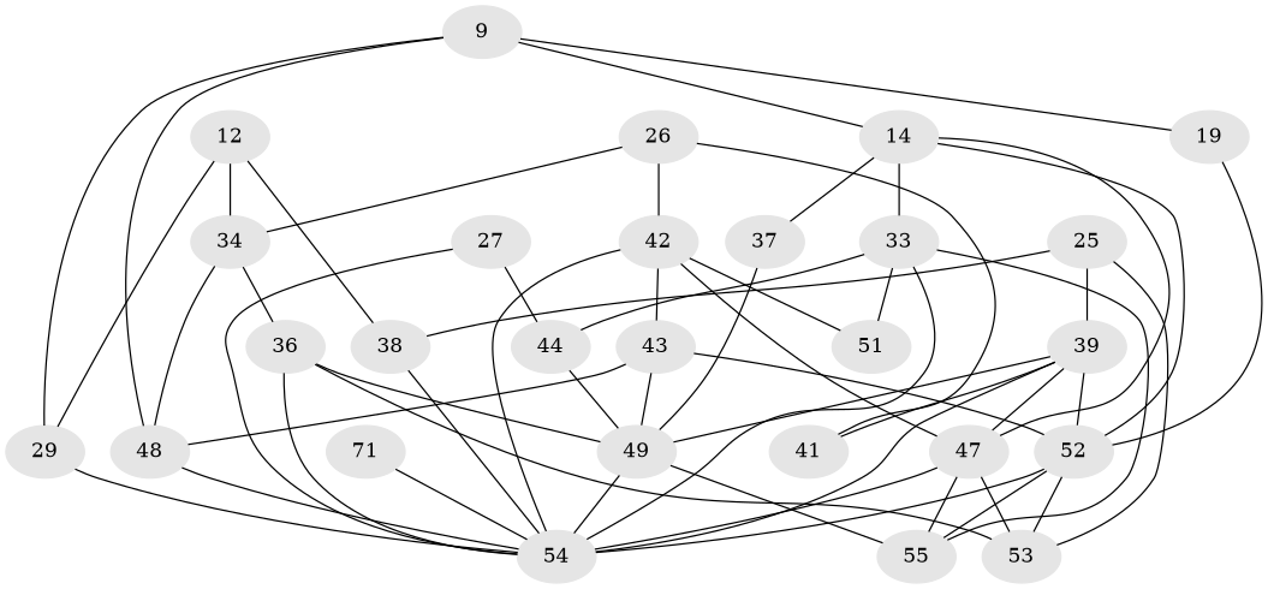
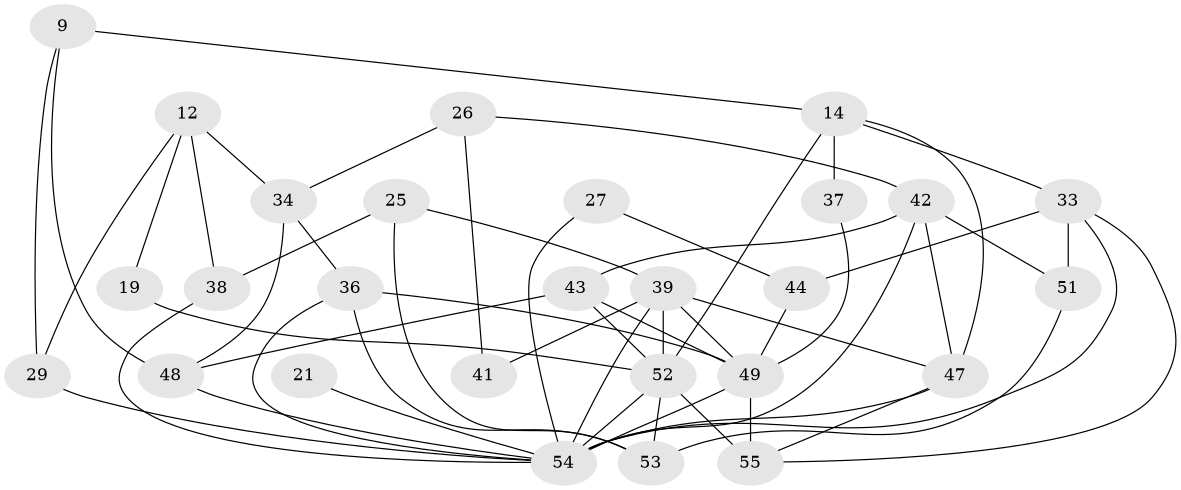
  graph {
    node [color=gray90 style=filled]
    9
    14
    19
    29 [super="+8"]
    48 [super="+24"]
    33
    37
    47 [super="+23+30"]
    52 [super="+46+32+11"]
    54 [super="+6+35+50"]
    12
    34
    38
    36
    44
    51
    55 [super="+13"]
    49 [super="+40+18"]
    53 [super="+7+45"]
-   21 [label=71]
+   21
    26
    41
    42
    25
    39 [super="+22"]
    43 [super="+31"]
    27
    9 -- 14
-   9 -- 19
+   12 -- 19
    9 -- 29
    9 -- 48
    14 -- 33
    14 -- 37
    14 -- 47
    14 -- 52
    19 -- 52
    29 -- 54 [weight=4]
    48 -- 54 [weight=3]
    33 -- 54
    33 -- 44
    33 -- 51
    33 -- 55
    37 -- 49
    47 -- 54 [weight=2]
    47 -- 55
-   47 -- 53
+   51 -- 53
    52 -- 54 [weight=3]
    52 -- 55
    52 -- 53
    12 -- 29
    12 -- 34
    12 -- 38
    34 -- 48 [weight=2]
    34 -- 36
    38 -- 54 [weight=2]
    36 -- 54
    36 -- 49 [weight=2]
    36 -- 53 [weight=2]
    44 -- 49
    49 -- 54 [weight=3]
    49 -- 55 [weight=2]
    21 -- 54
    26 -- 34
    26 -- 41
    26 -- 42
    42 -- 47 [weight=2]
    42 -- 54
    42 -- 51
    42 -- 43 [weight=2]
    25 -- 38
    25 -- 53
    25 -- 39
    39 -- 47
    39 -- 52 [weight=2]
    39 -- 54 [weight=3]
    39 -- 49
    39 -- 41
    43 -- 48 [weight=2]
    43 -- 52 [weight=2]
    43 -- 49
    27 -- 54
    27 -- 44
  }
